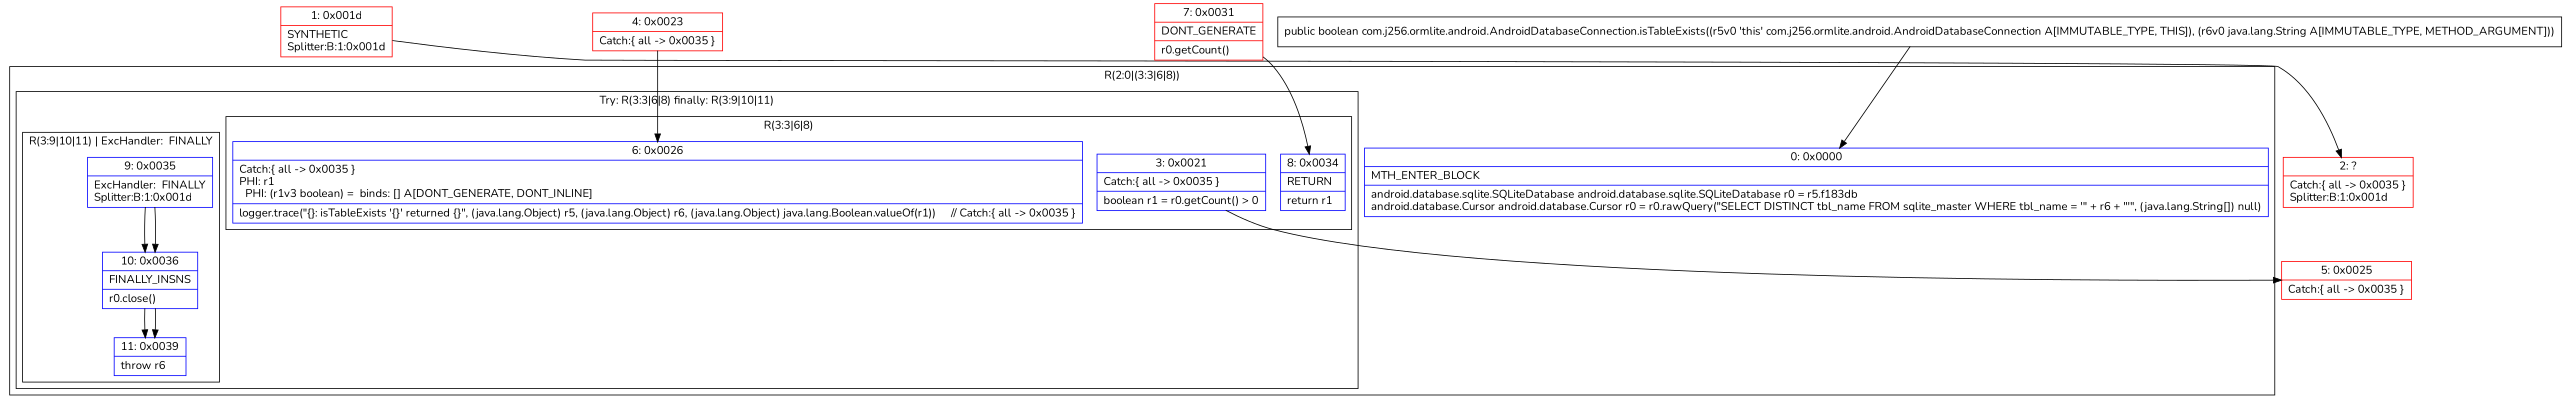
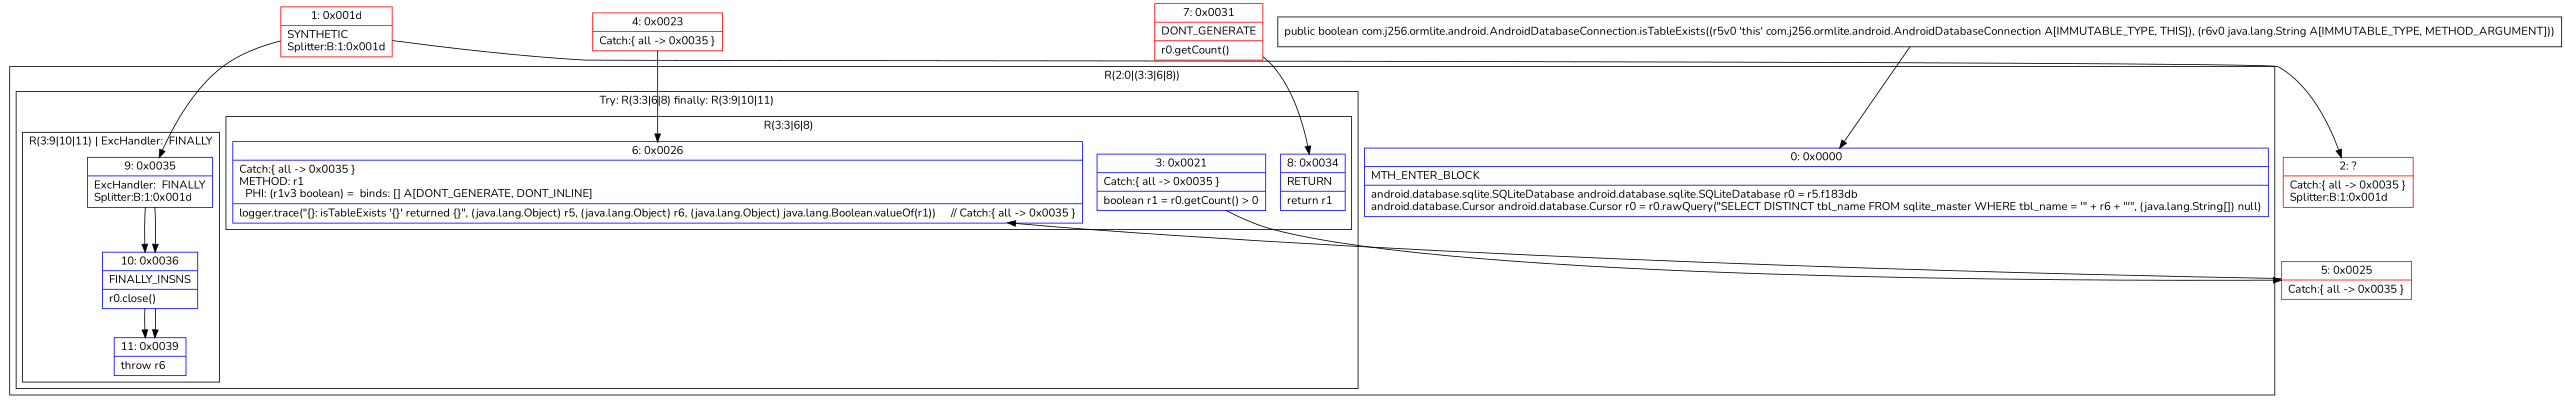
  digraph {
    fontname=Nunito
    node [color=blue fontname=Nunito shape=record]
    edge [fontname=Nunito]
    n1 [label="{3\:\ 0x0021|Catch:\{ all \-\> 0x0035 \}\l|boolean r1 = r0.getCount() \> 0\l}"]
-   n2 [label="{6\:\ 0x0026|Catch:\{ all \-\> 0x0035 \}\lPHI: r1 \l  PHI: (r1v3 boolean) =  binds: [] A[DONT_GENERATE, DONT_INLINE]\l|logger.trace(\"\{\}: isTableExists '\{\}' returned \{\}\", (java.lang.Object) r5, (java.lang.Object) r6, (java.lang.Object) java.lang.Boolean.valueOf(r1))     \/\/ Catch:\{ all \-\> 0x0035 \}\l}"]
+   n2 [label="{6\:\ 0x0026|Catch:\{ all \-\> 0x0035 \}\lMETHOD: r1 \l  PHI: (r1v3 boolean) =  binds: [] A[DONT_GENERATE, DONT_INLINE]\l|logger.trace(\"\{\}: isTableExists '\{\}' returned \{\}\", (java.lang.Object) r5, (java.lang.Object) r6, (java.lang.Object) java.lang.Boolean.valueOf(r1))     \/\/ Catch:\{ all \-\> 0x0035 \}\l}"]
    n3 [label="{8\:\ 0x0034|RETURN\l|return r1\l}"]
    n4 [label="{9\:\ 0x0035|ExcHandler:  FINALLY\lSplitter:B:1:0x001d\l}"]
    n5 [label="{10\:\ 0x0036|FINALLY_INSNS\l|r0.close()\l}"]
    n6 [label="{11\:\ 0x0039|throw r6\l}"]
    n7 [label="{0\:\ 0x0000|MTH_ENTER_BLOCK\l|android.database.sqlite.SQLiteDatabase android.database.sqlite.SQLiteDatabase r0 = r5.f183db\landroid.database.Cursor android.database.Cursor r0 = r0.rawQuery(\"SELECT DISTINCT tbl_name FROM sqlite_master WHERE tbl_name = '\" + r6 + \"'\", (java.lang.String[]) null)\l}"]
    n8 [color=red label="{5\:\ 0x0025|Catch:\{ all \-\> 0x0035 \}\l}"]
    n9 [color=red label="{1\:\ 0x001d|SYNTHETIC\lSplitter:B:1:0x001d\l}"]
    n10 [color=red label="{2\:\ ?|Catch:\{ all \-\> 0x0035 \}\lSplitter:B:1:0x001d\l}"]
    n11 [color=red label="{4\:\ 0x0023|Catch:\{ all \-\> 0x0035 \}\l}"]
    n12 [color=red label="{7\:\ 0x0031|DONT_GENERATE\l|r0.getCount()\l}"]
    n13 [label="{public boolean com.j256.ormlite.android.AndroidDatabaseConnection.isTableExists((r5v0 'this' com.j256.ormlite.android.AndroidDatabaseConnection A[IMMUTABLE_TYPE, THIS]), (r6v0 java.lang.String A[IMMUTABLE_TYPE, METHOD_ARGUMENT])) }" color=""]
    subgraph cluster_1 {
      label="R(2:0|(3:3|6|8))"
      n7
      subgraph cluster_2 {
        label="Try: R(3:3|6|8) finally: R(3:9|10|11)"
        subgraph cluster_3 {
          label="R(3:3|6|8)"
          n1
          n2
          n3
        }
        subgraph cluster_4 {
          label="R(3:9|10|11) | ExcHandler:  FINALLY\l"
          n4
          n5
          n6
        }
      }
    }
    subgraph cluster_5 {
      label="R(3:9|10|11) | ExcHandler:  FINALLY\l"
    }
    n1 -> n8
    n4 -> n5
    n4 -> n5
    n5 -> n6
    n5 -> n6
+   n8 -> n2
+   n9 -> n4
    n9 -> n10
    n11 -> n2
    n12 -> n3
    n13 -> n7
  }
